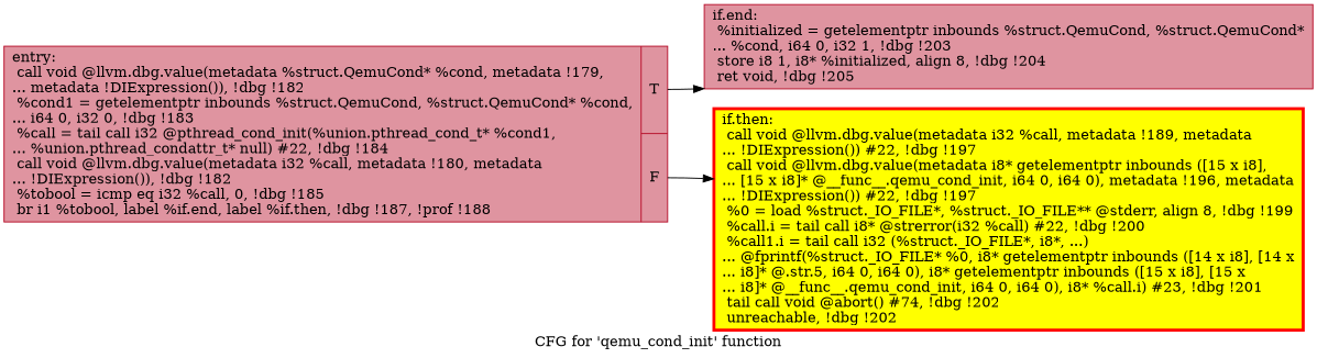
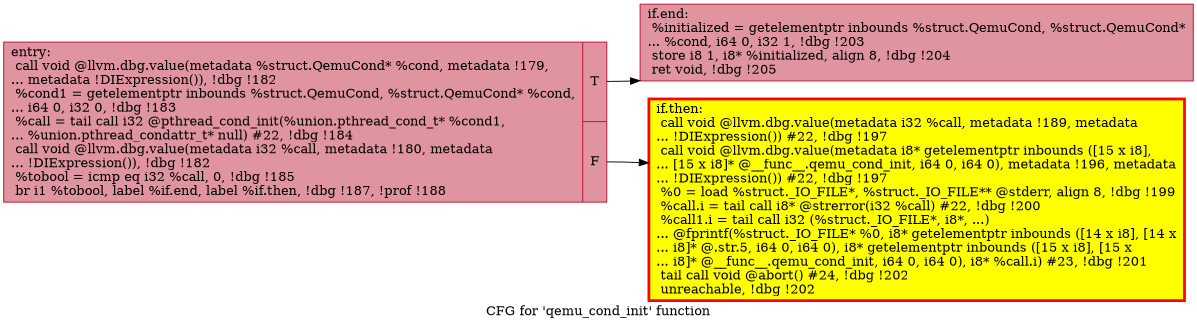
  digraph {
    label="CFG for 'qemu_cond_init' function"
    rankdir=LR
    node [color="#b70d28ff" fillcolor="#b70d2870" shape=record style=filled]
    n1 [label="{entry:\l  call void @llvm.dbg.value(metadata %struct.QemuCond* %cond, metadata !179,\l... metadata !DIExpression()), !dbg !182\l  %cond1 = getelementptr inbounds %struct.QemuCond, %struct.QemuCond* %cond,\l... i64 0, i32 0, !dbg !183\l  %call = tail call i32 @pthread_cond_init(%union.pthread_cond_t* %cond1,\l... %union.pthread_condattr_t* null) #22, !dbg !184\l  call void @llvm.dbg.value(metadata i32 %call, metadata !180, metadata\l... !DIExpression()), !dbg !182\l  %tobool = icmp eq i32 %call, 0, !dbg !185\l  br i1 %tobool, label %if.end, label %if.then, !dbg !187, !prof !188\l|{<s0>T|<s1>F}}"]
    n2 [label="{if.end:                                           \l  %initialized = getelementptr inbounds %struct.QemuCond, %struct.QemuCond*\l... %cond, i64 0, i32 1, !dbg !203\l  store i8 1, i8* %initialized, align 8, !dbg !204\l  ret void, !dbg !205\l}"]
-   n3 [color=red fillcolor=yellow label="{if.then:                                          \l  call void @llvm.dbg.value(metadata i32 %call, metadata !189, metadata\l... !DIExpression()) #22, !dbg !197\l  call void @llvm.dbg.value(metadata i8* getelementptr inbounds ([15 x i8],\l... [15 x i8]* @__func__.qemu_cond_init, i64 0, i64 0), metadata !196, metadata\l... !DIExpression()) #22, !dbg !197\l  %0 = load %struct._IO_FILE*, %struct._IO_FILE** @stderr, align 8, !dbg !199\l  %call.i = tail call i8* @strerror(i32 %call) #22, !dbg !200\l  %call1.i = tail call i32 (%struct._IO_FILE*, i8*, ...)\l... @fprintf(%struct._IO_FILE* %0, i8* getelementptr inbounds ([14 x i8], [14 x\l... i8]* @.str.5, i64 0, i64 0), i8* getelementptr inbounds ([15 x i8], [15 x\l... i8]* @__func__.qemu_cond_init, i64 0, i64 0), i8* %call.i) #23, !dbg !201\l  tail call void @abort() #74, !dbg !202\l  unreachable, !dbg !202\l}" penwidth=3.0]
+   n3 [color=red fillcolor=yellow label="{if.then:                                          \l  call void @llvm.dbg.value(metadata i32 %call, metadata !189, metadata\l... !DIExpression()) #22, !dbg !197\l  call void @llvm.dbg.value(metadata i8* getelementptr inbounds ([15 x i8],\l... [15 x i8]* @__func__.qemu_cond_init, i64 0, i64 0), metadata !196, metadata\l... !DIExpression()) #22, !dbg !197\l  %0 = load %struct._IO_FILE*, %struct._IO_FILE** @stderr, align 8, !dbg !199\l  %call.i = tail call i8* @strerror(i32 %call) #22, !dbg !200\l  %call1.i = tail call i32 (%struct._IO_FILE*, i8*, ...)\l... @fprintf(%struct._IO_FILE* %0, i8* getelementptr inbounds ([14 x i8], [14 x\l... i8]* @.str.5, i64 0, i64 0), i8* getelementptr inbounds ([15 x i8], [15 x\l... i8]* @__func__.qemu_cond_init, i64 0, i64 0), i8* %call.i) #23, !dbg !201\l  tail call void @abort() #24, !dbg !202\l  unreachable, !dbg !202\l}" penwidth=3.0]
    n1 -> n2 [tailport=s0]
    n1 -> n3 [tailport=s1]
  }
